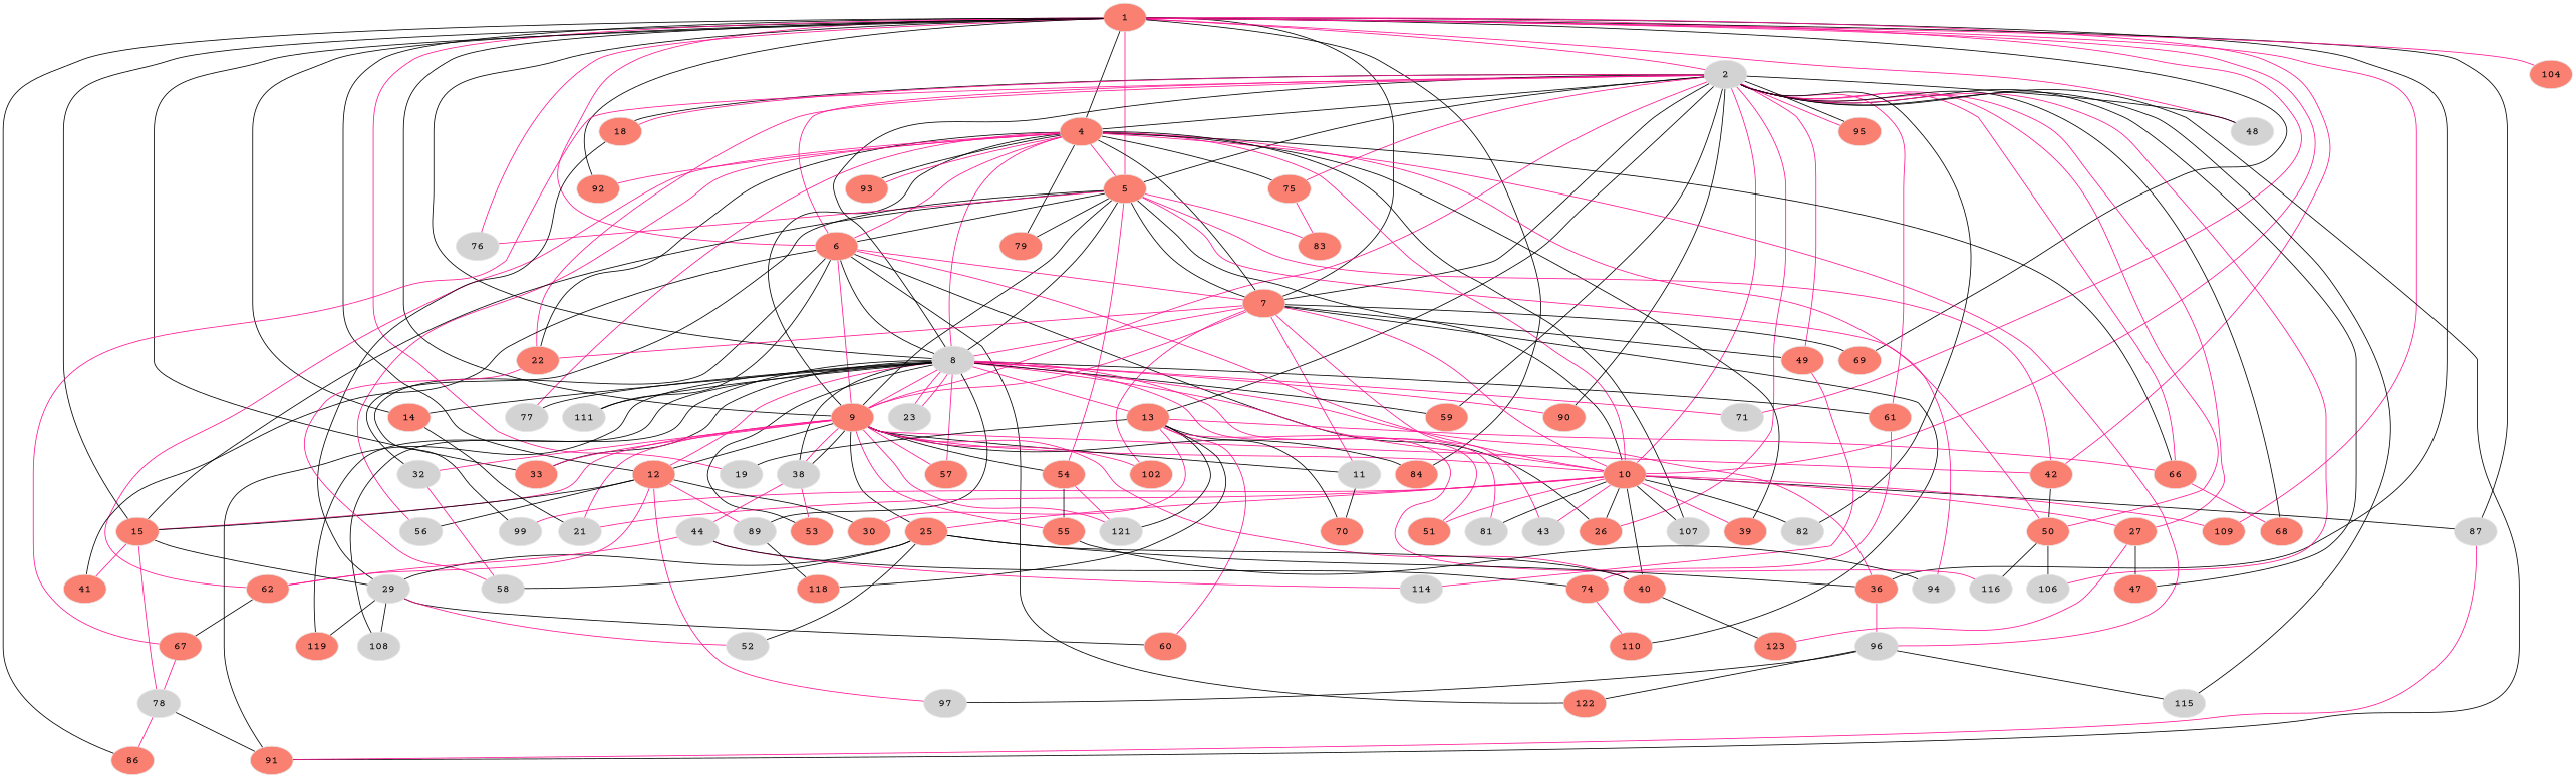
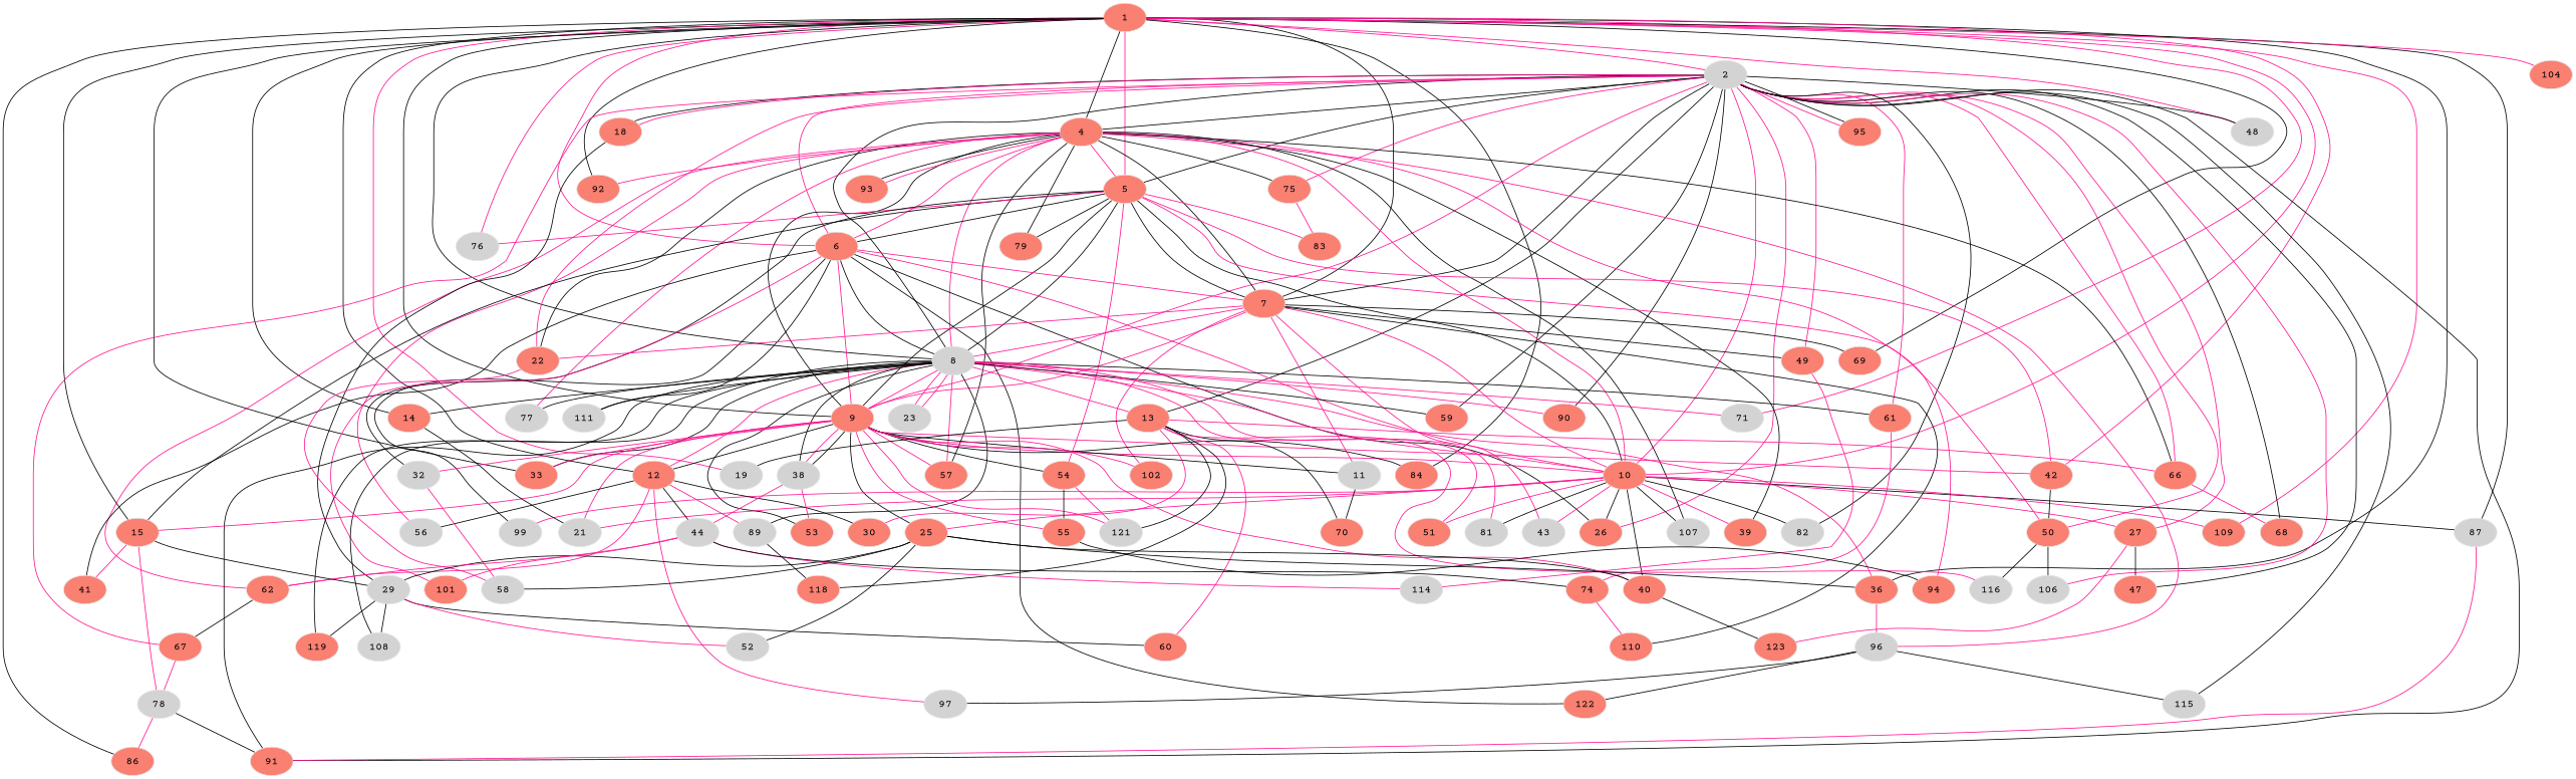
  graph {
    fontname="Courier Prime"
    node [color=gray90 fillcolor=salmon fontname="Courier Prime" style=filled]
    edge [color=deeppink fontname="Courier Prime"]
    1 [super="+3"]
    2 [fillcolor=lightgrey super="+37"]
    4 [super="+28"]
    5 [super="+65"]
    6 [super="+31"]
    7 [super="+46"]
    8 [fillcolor=lightgrey super="+17"]
    9 [super="+113"]
    10 [super="+16"]
    12 [super="+24"]
    14
    15 [super="+34"]
    19 [fillcolor=lightgrey]
    33 [super="+63"]
    36 [super="+73"]
    42 [super="+112"]
    48 [fillcolor=lightgrey]
    69
    71 [fillcolor=lightgrey]
    76 [fillcolor=lightgrey]
    84
    86
    87 [fillcolor=lightgrey super="+120"]
    92
    104
    109
    13 [super="+20"]
    18
    22 [super="+117"]
    26
    27 [super="+64"]
    47
    49
    50 [super="+105"]
    59
    61
    66 [super="+88"]
    67
    68
    75
    82 [fillcolor=lightgrey]
    90
    91
    95
    106 [fillcolor=lightgrey]
    115 [fillcolor=lightgrey]
    39
    56 [fillcolor=lightgrey]
    57
    62 [super="+80"]
    77 [fillcolor=lightgrey]
    79
    93
-   94 [fillcolor=lightgrey]
+   94
    96 [fillcolor=lightgrey]
    107 [fillcolor=lightgrey]
    32 [fillcolor=lightgrey]
    54
    83
    41
    99 [fillcolor=lightgrey]
+   101
    111 [fillcolor=lightgrey]
    122
    11 [fillcolor=lightgrey]
    43 [fillcolor=lightgrey]
    102
    110
    23 [fillcolor=lightgrey]
    38 [fillcolor=lightgrey super="+45"]
    51
    53
    81 [fillcolor=lightgrey]
    89 [fillcolor=lightgrey]
    108 [fillcolor=lightgrey]
    119
    21 [fillcolor=lightgrey super="+98"]
    25
    40 [super="+103"]
    55
    121 [fillcolor=lightgrey super="+124"]
    30
    44 [fillcolor=lightgrey super="+85"]
    97 [fillcolor=lightgrey]
    29 [fillcolor=lightgrey super="+35"]
    78 [fillcolor=lightgrey super="+100"]
    70
    60
    116 [fillcolor=lightgrey]
    118
    58 [fillcolor=lightgrey super="+72"]
    123
    114 [fillcolor=lightgrey]
    74
    52 [fillcolor=lightgrey]
    1 -- 2 [weight=2]
    1 -- 4 [color=black weight=2]
    1 -- 5 [weight=2]
    1 -- 6 [weight=2]
    1 -- 7 [color=black weight=2]
    1 -- 8 [color=black weight=2]
    1 -- 9 [color=black weight=2]
    1 -- 10 [weight=2]
    1 -- 12 [color=black]
    1 -- 14 [color=black]
    1 -- 15 [color=black]
    1 -- 19
    1 -- 33 [color=black]
    1 -- 36 [color=black]
    1 -- 42
    1 -- 48
    1 -- 69 [color=black]
    1 -- 71
    1 -- 76
    1 -- 84 [color=black]
    1 -- 86 [color=black]
    1 -- 87 [color=black]
    1 -- 92 [color=black]
    1 -- 104 [weight=2]
    1 -- 109
    2 -- 4 [color=black weight=2]
    2 -- 5 [color=black]
    2 -- 6
    2 -- 7 [color=black]
    2 -- 8 [color=black]
    2 -- 9
    2 -- 10
    2 -- 48 [color=black]
    2 -- 13 [color=black weight=2]
    2 -- 18 [color=black]
    2 -- 18
    2 -- 22
    2 -- 26
    2 -- 27 [weight=2]
    2 -- 47 [color=black]
    2 -- 49
    2 -- 50
    2 -- 59 [color=black]
    2 -- 61
    2 -- 66
    2 -- 67
    2 -- 68 [color=black]
    2 -- 75
    2 -- 82 [color=black]
    2 -- 90 [color=black]
    2 -- 91 [color=black]
    2 -- 95
    2 -- 95 [color=black]
    2 -- 106
    2 -- 115 [color=black]
    4 -- 5
    4 -- 6
    4 -- 7 [color=black]
    4 -- 8
    4 -- 9 [color=black]
    4 -- 10
    4 -- 92
    4 -- 22 [color=black]
    4 -- 66 [color=black]
    4 -- 75 [color=black]
    4 -- 39 [color=black]
    4 -- 56
+   4 -- 57 [color=black]
    4 -- 62
    4 -- 77
    4 -- 79 [color=black]
    4 -- 93 [color=black]
    4 -- 93
    4 -- 94
    4 -- 96
    4 -- 107 [color=black]
    5 -- 6 [color=black]
    5 -- 7 [color=black weight=2]
    5 -- 8 [color=black]
    5 -- 9 [color=black]
    5 -- 10 [color=black]
    5 -- 15 [color=black]
    5 -- 42
    5 -- 76
    5 -- 50
    5 -- 79 [color=black]
    5 -- 32 [color=black]
    5 -- 54
    5 -- 83
    6 -- 7
    6 -- 8 [color=black]
    6 -- 9
    6 -- 10
    6 -- 26 [color=black]
    6 -- 41 [color=black]
    6 -- 99 [color=black]
+   6 -- 101
    6 -- 111 [color=black]
    6 -- 122 [color=black]
    7 -- 8 [weight=2]
    7 -- 9
    7 -- 10
    7 -- 69 [color=black]
    7 -- 22
    7 -- 49 [color=black]
    7 -- 11
    7 -- 43
    7 -- 102
    7 -- 110 [color=black]
    8 -- 9 [weight=2]
    8 -- 10 [weight=2]
    8 -- 12
    8 -- 14 [color=black]
    8 -- 33 [color=black]
    8 -- 36
    8 -- 71
    8 -- 13
    8 -- 59 [color=black]
    8 -- 61 [color=black]
    8 -- 90
    8 -- 91 [color=black]
    8 -- 57
    8 -- 77 [color=black]
    8 -- 111 [color=black]
    8 -- 23
    8 -- 23
    8 -- 38 [color=black]
    8 -- 51
    8 -- 53 [color=black]
    8 -- 81
    8 -- 89 [color=black]
    8 -- 108 [color=black]
    8 -- 119 [color=black]
    9 -- 10
    9 -- 12 [color=black]
    9 -- 15
    9 -- 33
    9 -- 42
    9 -- 84 [color=black]
    9 -- 57
    9 -- 32
    9 -- 54 [color=black]
    9 -- 11 [color=black]
    9 -- 102
    9 -- 38
    9 -- 38 [color=black]
    9 -- 21
    9 -- 25 [color=black]
    9 -- 40
    9 -- 55
    9 -- 121
    10 -- 87 [color=black]
    10 -- 109
    10 -- 26 [color=black]
    10 -- 27
    10 -- 82 [color=black]
    10 -- 39
    10 -- 107 [color=black]
    10 -- 99
    10 -- 43
    10 -- 51
    10 -- 81 [color=black]
    10 -- 21
    10 -- 25
    10 -- 40 [color=black]
    12 -- 56 [color=black]
    12 -- 62 [weight=2]
    12 -- 89
    12 -- 30 [color=black]
-   12 -- 15 [color=black]
+   12 -- 44 [color=black]
    12 -- 97
    14 -- 21 [color=black]
    15 -- 41
    15 -- 29 [color=black]
    15 -- 78
    36 -- 96
    42 -- 50 [color=black]
    87 -- 91
    13 -- 19 [color=black]
    13 -- 66
    13 -- 121 [color=black]
    13 -- 30
    13 -- 70 [color=black]
    13 -- 60
    13 -- 116
    13 -- 118 [color=black]
    18 -- 29 [color=black]
    22 -- 58
    27 -- 47 [color=black]
    27 -- 123
    49 -- 114
    50 -- 106 [color=black]
    50 -- 116 [color=black]
    61 -- 74
    66 -- 68
    67 -- 78
    75 -- 83
    62 -- 67 [color=black]
    96 -- 115 [color=black]
    96 -- 122 [color=black]
    96 -- 97 [color=black]
    32 -- 58
    54 -- 55 [color=black]
    54 -- 121
    11 -- 70 [color=black]
    38 -- 53
    38 -- 44
    89 -- 118 [color=black]
    25 -- 36 [color=black]
    25 -- 40 [color=black]
    25 -- 29 [color=black]
    25 -- 58 [color=black]
    25 -- 52 [color=black]
    40 -- 123 [color=black]
    55 -- 94 [color=black]
    44 -- 62
+   44 -- 101
    44 -- 114
    44 -- 74 [color=black]
    29 -- 108 [color=black]
    29 -- 119 [color=black]
    29 -- 60 [color=black]
    29 -- 52
    78 -- 86
    78 -- 91 [color=black]
    74 -- 110
  }
